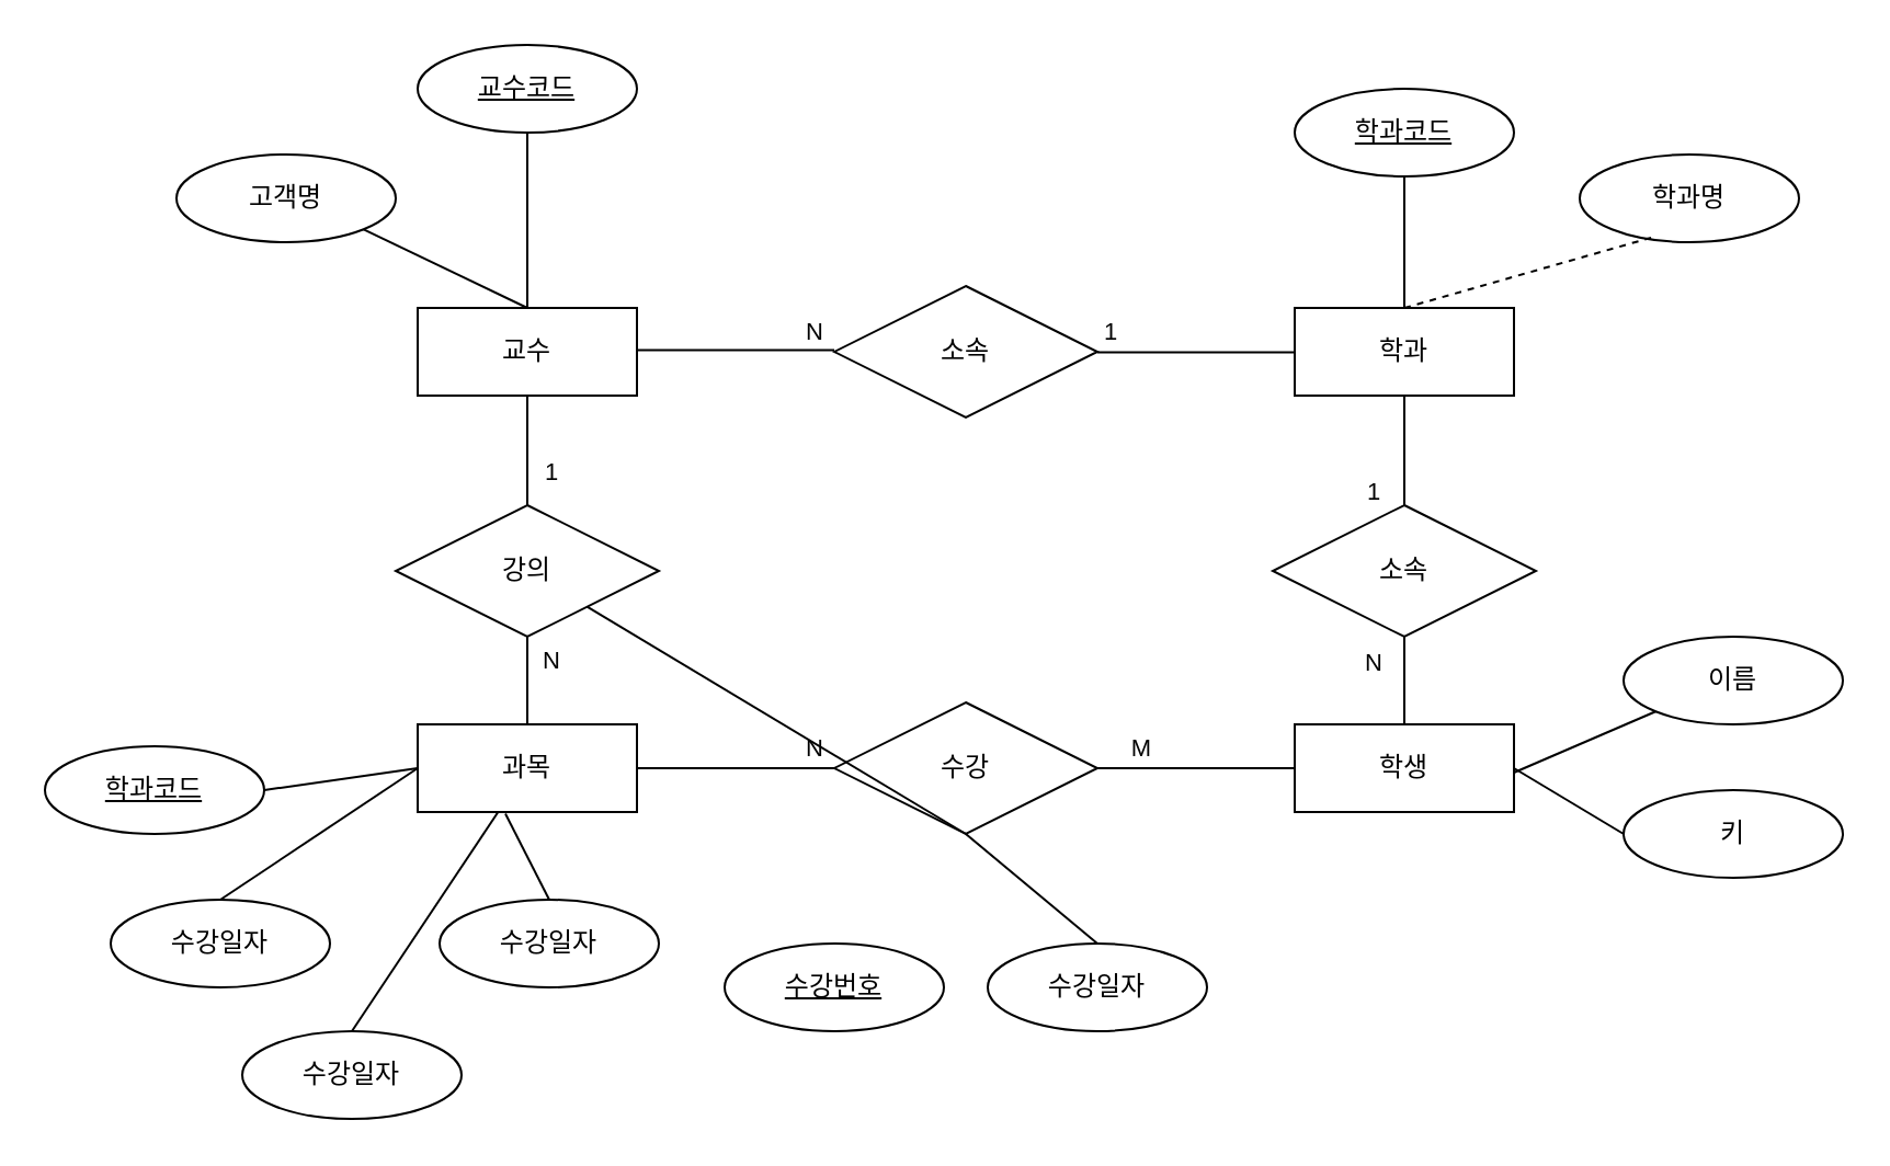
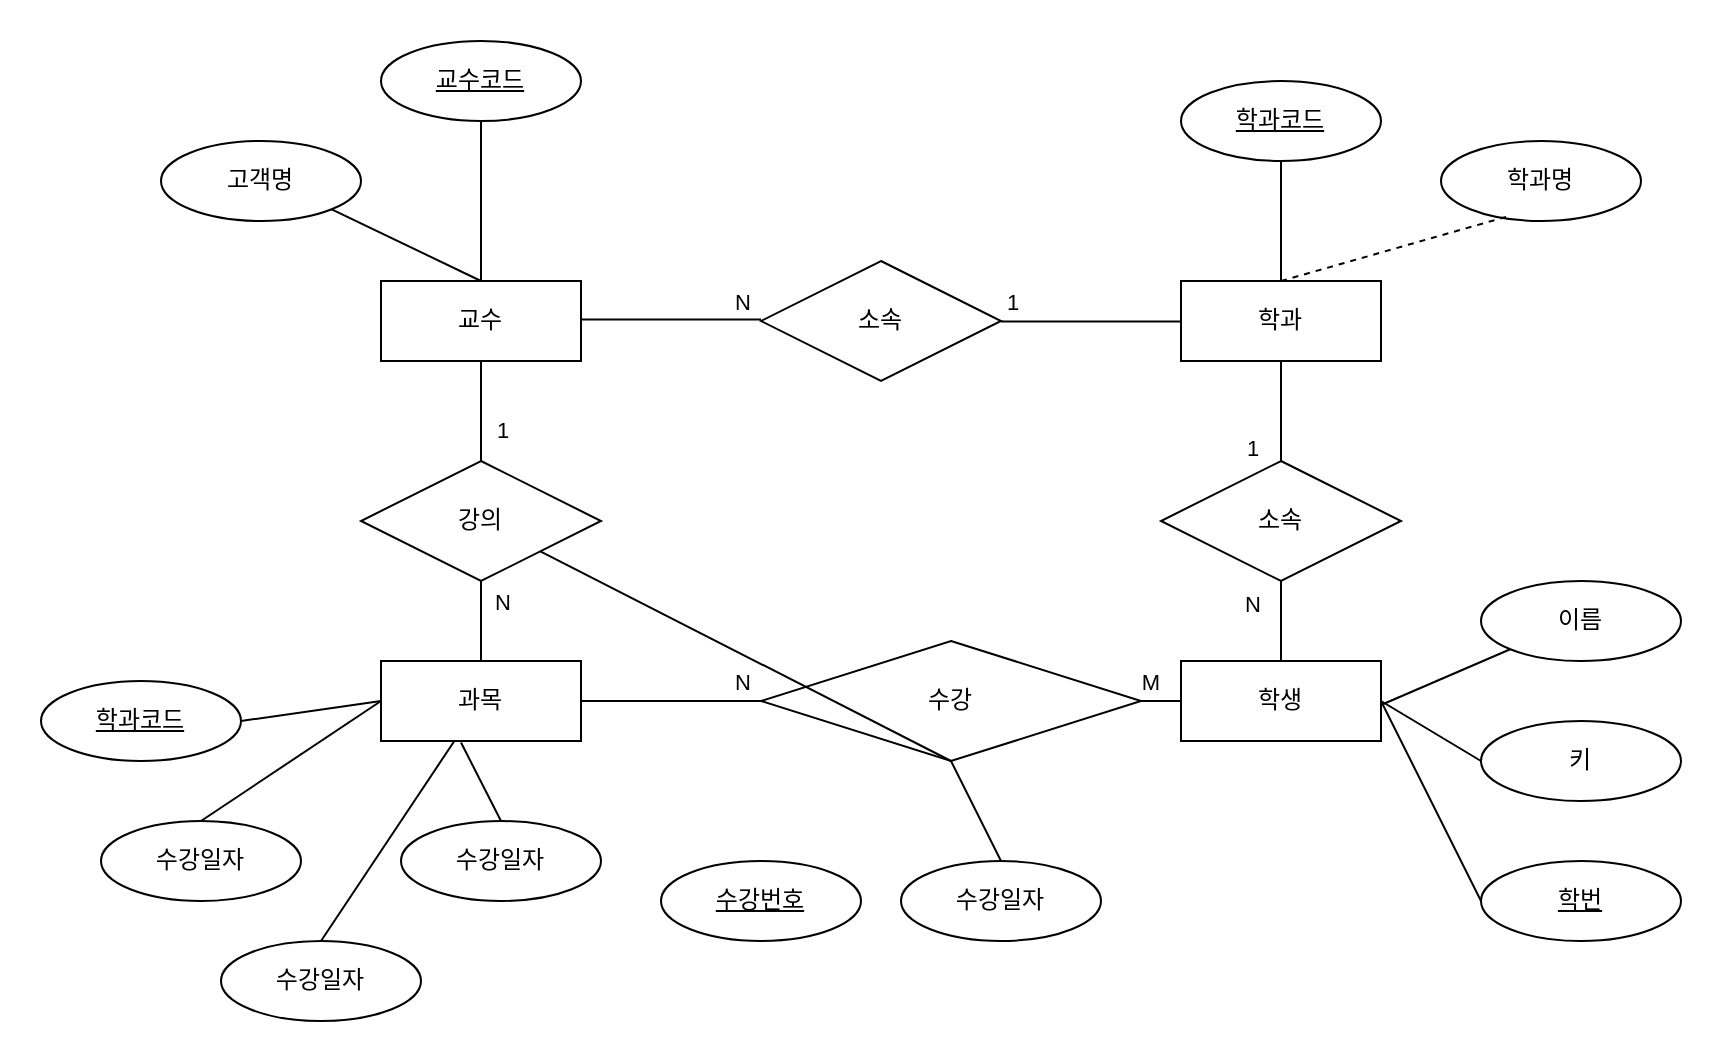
  <mxCell id="0" />
  <mxCell id="1" parent="0" />
  <mxCell id="2" value="교수" style="whiteSpace=wrap;html=1;align=center;" parent="1" vertex="1"><mxGeometry x="190" y="140" width="100" height="40" as="geometry" /></mxCell>
  <mxCell id="3" value="학과" style="whiteSpace=wrap;html=1;align=center;" parent="1" vertex="1"><mxGeometry x="590" y="140" width="100" height="40" as="geometry" /></mxCell>
  <mxCell id="4" value="학생" style="whiteSpace=wrap;html=1;align=center;" parent="1" vertex="1"><mxGeometry x="590" y="330" width="100" height="40" as="geometry" /></mxCell>
  <mxCell id="5" value="과목" style="whiteSpace=wrap;html=1;align=center;" parent="1" vertex="1"><mxGeometry x="190" y="330" width="100" height="40" as="geometry" /></mxCell>
  <mxCell id="6" value="소속" style="shape=rhombus;perimeter=rhombusPerimeter;whiteSpace=wrap;html=1;align=center;" parent="1" vertex="1"><mxGeometry x="380" y="130" width="120" height="60" as="geometry" /></mxCell>
  <mxCell id="7" value="소속" style="shape=rhombus;perimeter=rhombusPerimeter;whiteSpace=wrap;html=1;align=center;" parent="1" vertex="1"><mxGeometry x="580" y="230" width="120" height="60" as="geometry" /></mxCell>
- <mxCell id="8" value="수강" style="shape=rhombus;perimeter=rhombusPerimeter;whiteSpace=wrap;html=1;align=center;" parent="1" vertex="1"><mxGeometry x="380" y="320" width="120" height="60" as="geometry" /></mxCell>
+ <mxCell id="8" value="수강" style="shape=rhombus;perimeter=rhombusPerimeter;whiteSpace=wrap;html=1;align=center;" parent="1" vertex="1"><mxGeometry x="380" y="320" width="190" height="60" as="geometry" /></mxCell>
  <mxCell id="9" value="강의" style="shape=rhombus;perimeter=rhombusPerimeter;whiteSpace=wrap;html=1;align=center;" parent="1" vertex="1"><mxGeometry x="180" y="230" width="120" height="60" as="geometry" /></mxCell>
  <mxCell id="10" value="" style="endArrow=none;html=1;rounded=0;exitX=0.5;exitY=0;exitDx=0;exitDy=0;entryX=0.5;entryY=1;entryDx=0;entryDy=0;" parent="1" source="9" target="2" edge="1"><mxGeometry relative="1" as="geometry"><mxPoint x="390" y="320" as="sourcePoint" /><mxPoint x="550" y="320" as="targetPoint" /></mxGeometry></mxCell>
  <mxCell id="11" value="1" style="edgeLabel;html=1;align=center;verticalAlign=middle;resizable=0;points=[];" parent="10" vertex="1" connectable="0"><mxGeometry x="-0.352" y="1" relative="1" as="geometry"><mxPoint x="11" as="offset" /></mxGeometry></mxCell>
  <mxCell id="12" value="" style="endArrow=none;html=1;rounded=0;entryX=0.5;entryY=0;entryDx=0;entryDy=0;" parent="1" source="9" target="5" edge="1"><mxGeometry relative="1" as="geometry"><mxPoint x="240" y="300" as="sourcePoint" /><mxPoint x="240" y="320" as="targetPoint" /></mxGeometry></mxCell>
  <mxCell id="13" value="N" style="edgeLabel;html=1;align=center;verticalAlign=middle;resizable=0;points=[];" parent="12" vertex="1" connectable="0"><mxGeometry x="0.107" relative="1" as="geometry"><mxPoint x="10" y="-12" as="offset" /></mxGeometry></mxCell>
  <mxCell id="14" value="" style="endArrow=none;html=1;rounded=0;entryX=0;entryY=0.5;entryDx=0;entryDy=0;exitX=1;exitY=0.5;exitDx=0;exitDy=0;" parent="1" source="5" target="8" edge="1"><mxGeometry relative="1" as="geometry"><mxPoint x="250" y="300" as="sourcePoint" /><mxPoint x="250" y="340" as="targetPoint" /></mxGeometry></mxCell>
  <mxCell id="15" value="N" style="edgeLabel;html=1;align=center;verticalAlign=middle;resizable=0;points=[];" parent="14" vertex="1" connectable="0"><mxGeometry x="0.264" y="1" relative="1" as="geometry"><mxPoint x="23" y="-9" as="offset" /></mxGeometry></mxCell>
  <mxCell id="16" value="" style="endArrow=none;html=1;rounded=0;entryX=0;entryY=0.5;entryDx=0;entryDy=0;exitX=1;exitY=0.5;exitDx=0;exitDy=0;" parent="1" source="8" target="4" edge="1"><mxGeometry relative="1" as="geometry"><mxPoint x="300" y="360" as="sourcePoint" /><mxPoint x="390" y="360" as="targetPoint" /></mxGeometry></mxCell>
  <mxCell id="17" value="M" style="edgeLabel;html=1;align=center;verticalAlign=middle;resizable=0;points=[];" parent="16" vertex="1" connectable="0"><mxGeometry x="-0.588" y="2" relative="1" as="geometry"><mxPoint y="-8" as="offset" /></mxGeometry></mxCell>
  <mxCell id="18" value="" style="endArrow=none;html=1;rounded=0;entryX=0;entryY=0.5;entryDx=0;entryDy=0;exitX=1;exitY=0.5;exitDx=0;exitDy=0;" parent="1" edge="1"><mxGeometry relative="1" as="geometry"><mxPoint x="290" y="159.29" as="sourcePoint" /><mxPoint x="380" y="159.29" as="targetPoint" /></mxGeometry></mxCell>
  <mxCell id="19" value="N" style="edgeLabel;html=1;align=center;verticalAlign=middle;resizable=0;points=[];" parent="18" vertex="1" connectable="0"><mxGeometry x="0.316" y="-1" relative="1" as="geometry"><mxPoint x="21" y="-10" as="offset" /></mxGeometry></mxCell>
  <mxCell id="20" value="" style="endArrow=none;html=1;rounded=0;entryX=0;entryY=0.5;entryDx=0;entryDy=0;exitX=1;exitY=0.5;exitDx=0;exitDy=0;" parent="1" edge="1"><mxGeometry relative="1" as="geometry"><mxPoint x="500" y="160.29" as="sourcePoint" /><mxPoint x="590" y="160.29" as="targetPoint" /></mxGeometry></mxCell>
  <mxCell id="21" value="" style="endArrow=none;html=1;rounded=0;exitX=0.5;exitY=0;exitDx=0;exitDy=0;entryX=0.5;entryY=1;entryDx=0;entryDy=0;" parent="1" source="7" target="3" edge="1"><mxGeometry relative="1" as="geometry"><mxPoint x="250" y="240" as="sourcePoint" /><mxPoint x="250" y="190" as="targetPoint" /></mxGeometry></mxCell>
  <mxCell id="22" value="" style="endArrow=none;html=1;rounded=0;exitX=0.5;exitY=0;exitDx=0;exitDy=0;entryX=0.5;entryY=1;entryDx=0;entryDy=0;" parent="1" source="4" target="7" edge="1"><mxGeometry relative="1" as="geometry"><mxPoint x="650" y="240" as="sourcePoint" /><mxPoint x="650" y="190" as="targetPoint" /></mxGeometry></mxCell>
  <mxCell id="23" value="1" style="edgeLabel;html=1;align=center;verticalAlign=middle;resizable=0;points=[];" parent="1" vertex="1" connectable="0"><mxGeometry x="449.997" y="157" as="geometry"><mxPoint x="56" y="-7" as="offset" /></mxGeometry></mxCell>
  <mxCell id="24" value="1" style="edgeLabel;html=1;align=center;verticalAlign=middle;resizable=0;points=[];" parent="1" vertex="1" connectable="0"><mxGeometry x="569.997" y="230" as="geometry"><mxPoint x="56" y="-7" as="offset" /></mxGeometry></mxCell>
  <mxCell id="25" value="N" style="edgeLabel;html=1;align=center;verticalAlign=middle;resizable=0;points=[];" parent="1" vertex="1" connectable="0"><mxGeometry x="379.997" y="140" as="geometry"><mxPoint x="246" y="161" as="offset" /></mxGeometry></mxCell>
  <mxCell id="26" value="학과명" style="ellipse;whiteSpace=wrap;html=1;align=center;" parent="1" vertex="1"><mxGeometry x="720" y="70" width="100" height="40" as="geometry" /></mxCell>
  <mxCell id="27" style="edgeStyle=orthogonalEdgeStyle;rounded=0;orthogonalLoop=1;jettySize=auto;html=1;exitX=0.5;exitY=1;exitDx=0;exitDy=0;endArrow=none;endFill=0;" parent="1" source="28" target="3" edge="1"><mxGeometry relative="1" as="geometry" /></mxCell>
  <mxCell id="28" value="학과코드" style="ellipse;whiteSpace=wrap;html=1;align=center;fontStyle=4;" parent="1" vertex="1"><mxGeometry x="590" y="40" width="100" height="40" as="geometry" /></mxCell>
  <mxCell id="29" value="" style="endArrow=none;html=1;rounded=0;entryX=0.34;entryY=0.938;entryDx=0;entryDy=0;entryPerimeter=0;exitX=0.5;exitY=0;exitDx=0;exitDy=0;dashed=1;" parent="1" source="3" target="26" edge="1"><mxGeometry relative="1" as="geometry"><mxPoint x="370" y="100" as="sourcePoint" /><mxPoint x="530" y="100" as="targetPoint" /></mxGeometry></mxCell>
  <mxCell id="30" value="이름" style="ellipse;whiteSpace=wrap;html=1;align=center;" parent="1" vertex="1"><mxGeometry x="740" y="290" width="100" height="40" as="geometry" /></mxCell>
  <mxCell id="31" value="키" style="ellipse;whiteSpace=wrap;html=1;align=center;" parent="1" vertex="1"><mxGeometry x="740" y="360" width="100" height="40" as="geometry" /></mxCell>
+ <mxCell id="32" value="학번" style="ellipse;whiteSpace=wrap;html=1;align=center;fontStyle=4;" parent="1" vertex="1"><mxGeometry x="740" y="430" width="100" height="40" as="geometry" /></mxCell>
  <mxCell id="33" value="" style="endArrow=none;html=1;rounded=0;entryX=0;entryY=1;entryDx=0;entryDy=0;exitX=0.5;exitY=0;exitDx=0;exitDy=0;" parent="1" target="30" edge="1"><mxGeometry relative="1" as="geometry"><mxPoint x="690" y="352" as="sourcePoint" /><mxPoint x="804" y="320" as="targetPoint" /></mxGeometry></mxCell>
  <mxCell id="34" value="" style="endArrow=none;html=1;rounded=0;entryX=0;entryY=0.5;entryDx=0;entryDy=0;exitX=1;exitY=0.5;exitDx=0;exitDy=0;" parent="1" source="4" target="31" edge="1"><mxGeometry relative="1" as="geometry"><mxPoint x="700" y="362" as="sourcePoint" /><mxPoint x="765" y="334" as="targetPoint" /></mxGeometry></mxCell>
+ <mxCell id="35" value="" style="endArrow=none;html=1;rounded=0;entryX=0;entryY=0.5;entryDx=0;entryDy=0;exitX=1;exitY=0.5;exitDx=0;exitDy=0;" parent="1" source="4" target="32" edge="1"><mxGeometry relative="1" as="geometry"><mxPoint x="700" y="360" as="sourcePoint" /><mxPoint x="750" y="390" as="targetPoint" /></mxGeometry></mxCell>
  <mxCell id="36" value="수강일자" style="ellipse;whiteSpace=wrap;html=1;align=center;" parent="1" vertex="1"><mxGeometry x="450" y="430" width="100" height="40" as="geometry" /></mxCell>
  <mxCell id="37" style="edgeStyle=orthogonalEdgeStyle;rounded=0;orthogonalLoop=1;jettySize=auto;html=1;exitX=0.5;exitY=1;exitDx=0;exitDy=0;" parent="1" source="36" target="36" edge="1"><mxGeometry relative="1" as="geometry" /></mxCell>
  <mxCell id="38" value="수강번호" style="ellipse;whiteSpace=wrap;html=1;align=center;fontStyle=4;" parent="1" vertex="1"><mxGeometry x="330" y="430" width="100" height="40" as="geometry" /></mxCell>
  <mxCell id="39" value="" style="endArrow=none;html=1;rounded=0;exitX=0.5;exitY=1;exitDx=0;exitDy=0;" parent="1" source="8" target="9" edge="1"><mxGeometry relative="1" as="geometry"><mxPoint x="700" y="360" as="sourcePoint" /><mxPoint x="750" y="390" as="targetPoint" /></mxGeometry></mxCell>
  <mxCell id="40" value="" style="endArrow=none;html=1;rounded=0;entryX=0.5;entryY=0;entryDx=0;entryDy=0;exitX=0.5;exitY=1;exitDx=0;exitDy=0;" parent="1" source="8" target="36" edge="1"><mxGeometry relative="1" as="geometry"><mxPoint x="450" y="390" as="sourcePoint" /><mxPoint x="390" y="440" as="targetPoint" /></mxGeometry></mxCell>
  <mxCell id="41" value="학과코드" style="ellipse;whiteSpace=wrap;html=1;align=center;fontStyle=4;" parent="1" vertex="1"><mxGeometry x="20" y="340" width="100" height="40" as="geometry" /></mxCell>
  <mxCell id="42" value="수강일자" style="ellipse;whiteSpace=wrap;html=1;align=center;" parent="1" vertex="1"><mxGeometry x="50" y="410" width="100" height="40" as="geometry" /></mxCell>
  <mxCell id="43" value="수강일자" style="ellipse;whiteSpace=wrap;html=1;align=center;" parent="1" vertex="1"><mxGeometry x="110" y="470" width="100" height="40" as="geometry" /></mxCell>
  <mxCell id="44" value="수강일자" style="ellipse;whiteSpace=wrap;html=1;align=center;" parent="1" vertex="1"><mxGeometry x="200" y="410" width="100" height="40" as="geometry" /></mxCell>
  <mxCell id="45" value="" style="endArrow=none;html=1;rounded=0;entryX=1;entryY=0.5;entryDx=0;entryDy=0;exitX=0;exitY=0.5;exitDx=0;exitDy=0;" parent="1" source="5" target="41" edge="1"><mxGeometry relative="1" as="geometry"><mxPoint x="450" y="390" as="sourcePoint" /><mxPoint x="390" y="440" as="targetPoint" /></mxGeometry></mxCell>
  <mxCell id="46" value="" style="endArrow=none;html=1;rounded=0;entryX=0.5;entryY=0;entryDx=0;entryDy=0;" parent="1" target="42" edge="1"><mxGeometry relative="1" as="geometry"><mxPoint x="190" y="350" as="sourcePoint" /><mxPoint x="130" y="370" as="targetPoint" /></mxGeometry></mxCell>
  <mxCell id="47" value="" style="endArrow=none;html=1;rounded=0;entryX=0.5;entryY=0;entryDx=0;entryDy=0;" parent="1" source="5" target="43" edge="1"><mxGeometry relative="1" as="geometry"><mxPoint x="200" y="360" as="sourcePoint" /><mxPoint x="110" y="420" as="targetPoint" /></mxGeometry></mxCell>
  <mxCell id="48" value="" style="endArrow=none;html=1;rounded=0;entryX=0.5;entryY=0;entryDx=0;entryDy=0;exitX=0.4;exitY=1.019;exitDx=0;exitDy=0;exitPerimeter=0;" parent="1" source="5" target="44" edge="1"><mxGeometry relative="1" as="geometry"><mxPoint x="237" y="380" as="sourcePoint" /><mxPoint x="170" y="480" as="targetPoint" /></mxGeometry></mxCell>
  <mxCell id="49" value="교수코드" style="ellipse;whiteSpace=wrap;html=1;align=center;fontStyle=4;" parent="1" vertex="1"><mxGeometry x="190" y="20" width="100" height="40" as="geometry" /></mxCell>
  <mxCell id="50" value="고객명" style="ellipse;whiteSpace=wrap;html=1;align=center;" parent="1" vertex="1"><mxGeometry x="80" y="70" width="100" height="40" as="geometry" /></mxCell>
  <mxCell id="51" value="" style="endArrow=none;html=1;rounded=0;exitX=0.5;exitY=0;exitDx=0;exitDy=0;" parent="1" source="2" target="49" edge="1"><mxGeometry relative="1" as="geometry"><mxPoint x="650" y="150" as="sourcePoint" /><mxPoint x="764" y="118" as="targetPoint" /></mxGeometry></mxCell>
  <mxCell id="52" value="" style="endArrow=none;html=1;rounded=0;entryX=1;entryY=1;entryDx=0;entryDy=0;exitX=0.5;exitY=0;exitDx=0;exitDy=0;" parent="1" source="2" target="50" edge="1"><mxGeometry relative="1" as="geometry"><mxPoint x="650" y="150" as="sourcePoint" /><mxPoint x="764" y="118" as="targetPoint" /></mxGeometry></mxCell>
